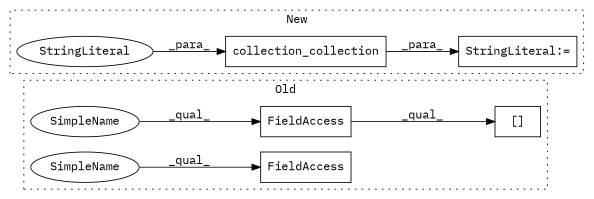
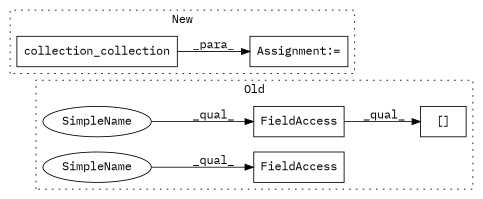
  digraph {
    fontname="IBM Plex Mono"
    rankdir=LR
    node [a=22 fontname="IBM Plex Mono" l=4 s=5034 shape=box]
    edge [fontname="IBM Plex Mono"]
    n1 [a=2 l="24,1" label="[]" s="5034,5063"]
    n2 [l=23 label=FieldAccess]
    n3 [l=21 label=FieldAccess s=4960]
    n4 [a=42 label=SimpleName shape=ellipse]
    n5 [a=42 label=SimpleName s=4960 shape=ellipse]
    n6 [a=32 l="15,1" label=collection_collection s="3879,3911"]
-   n7 [a=7 l=1 label="StringLiteral:=" s=3867]
-   n8 [a=45 l=17 label=StringLiteral s=3894 shape=ellipse]
+   n7 [a=7 l=1 label="Assignment:=" s=3867]
    subgraph cluster_1 {
      label=Old
      style=dotted
      n1
      n2
      n3
      n4
      n5
    }
    subgraph cluster_2 {
      label=New
      style=dotted
      n6
      n7
-     n8
    }
    n2 -> n1 [label=_qual_]
    n4 -> n2 [label=_qual_]
    n5 -> n3 [label=_qual_]
    n6 -> n7 [label=_para_]
-   n8 -> n6 [label=_para_]
  }
